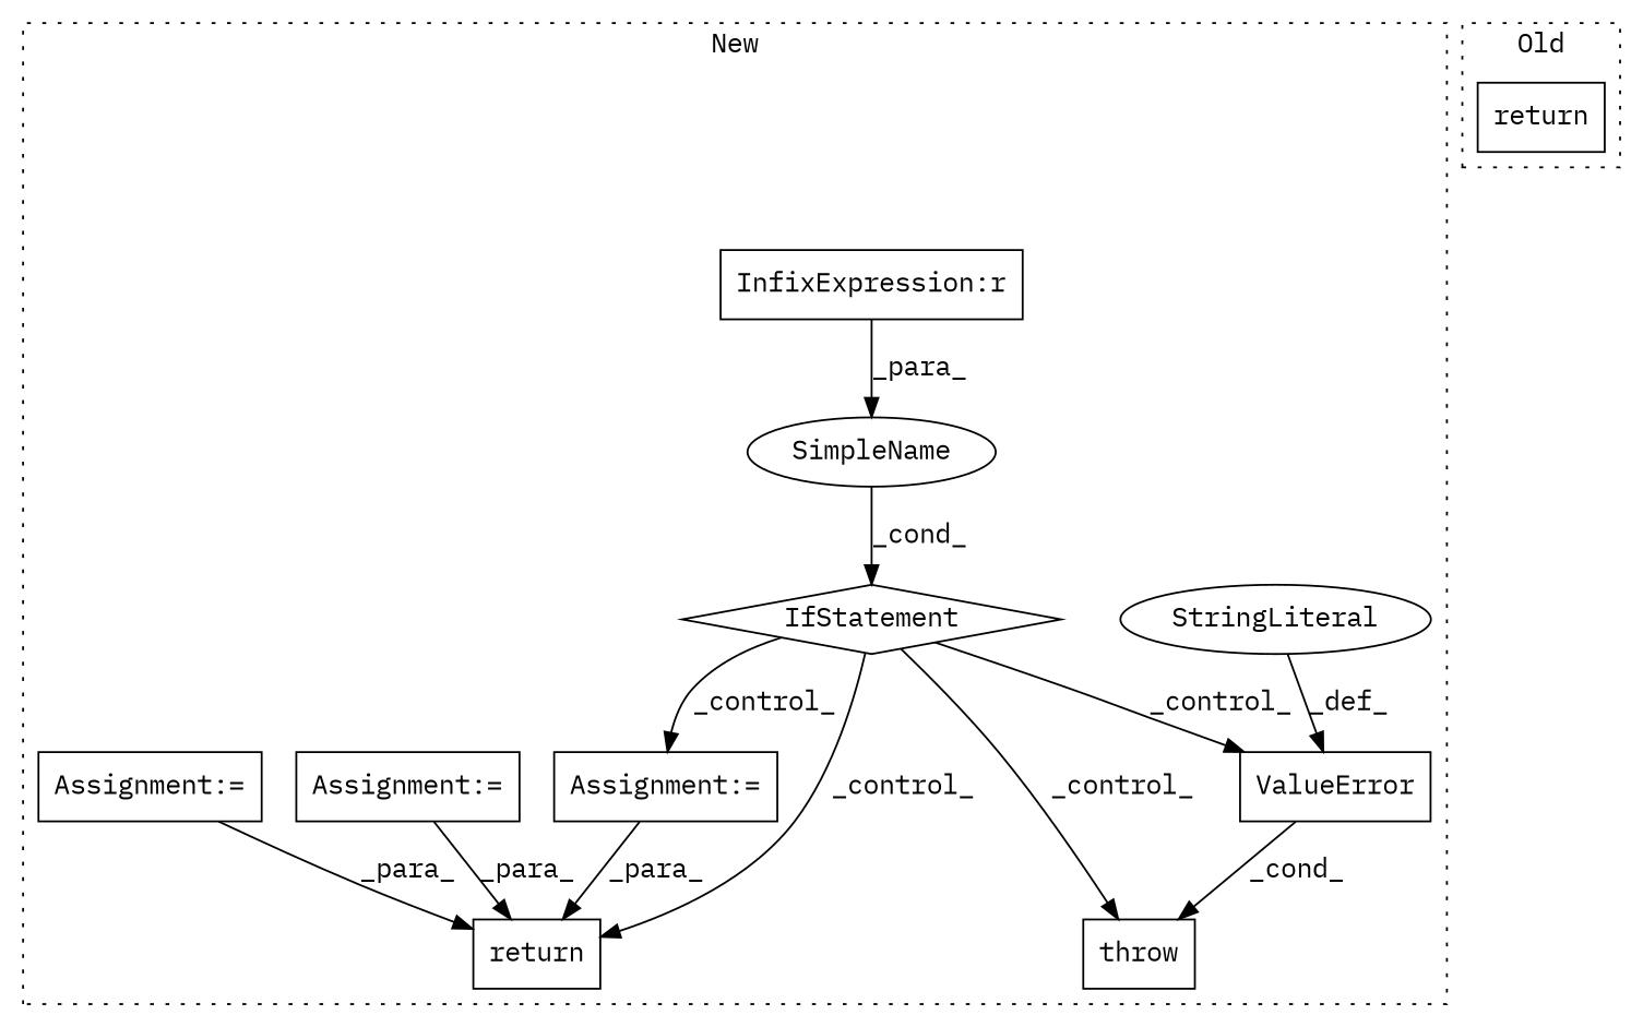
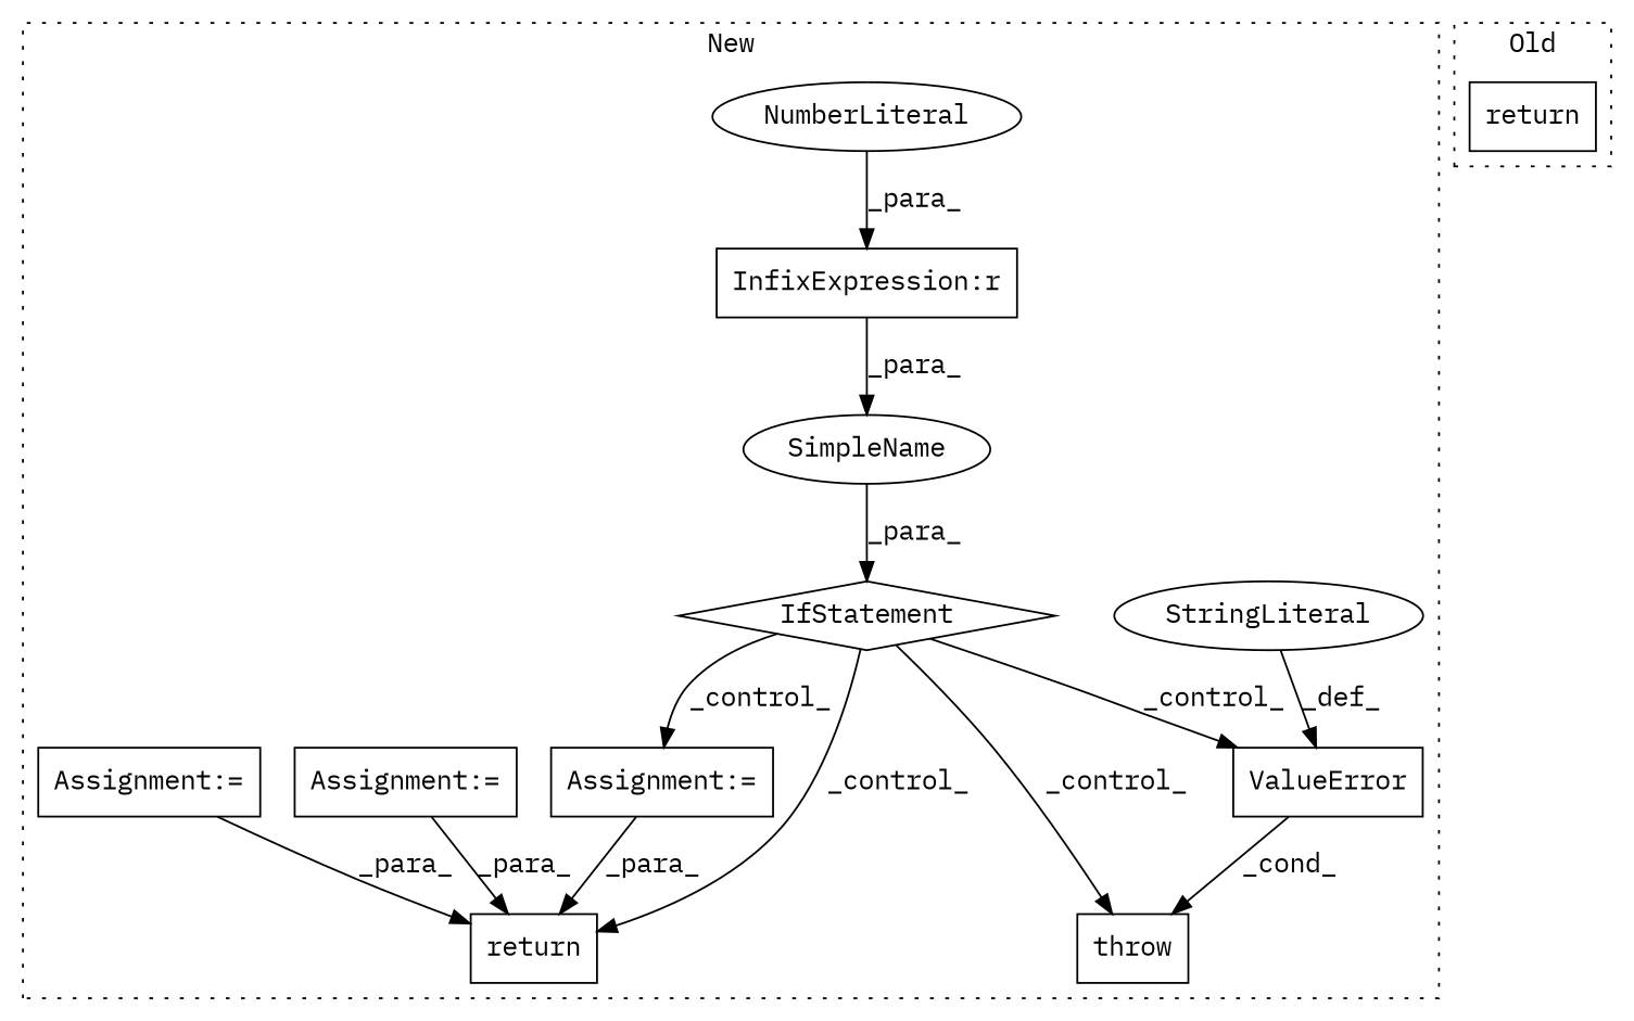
  digraph {
    fontname="IBM Plex Mono"
    node [a=7 fontname="IBM Plex Mono" l=6 shape=box]
    edge [fontname="IBM Plex Mono"]
    n1 [a=53 label=throw s=3983]
    n2 [a=25 l="4,2" label=IfStatement s="3951,3973" shape=diamond]
    n3 [a=42 label=SimpleName shape=ellipse l=""]
    n4 [a=41 l=7 label=return s=4341]
    n5 [a=27 l=3 label="InfixExpression:r" s=3968]
    n6 [a=32 l="11,1" label=ValueError s="3989,4030"]
    n7 [a=45 l=30 label=StringLiteral s=4000 shape=ellipse]
+   n8 [a=34 l=1 label=NumberLiteral s=3971 shape=ellipse]
    n9 [l=5 label="Assignment:=" s=3940]
    n10 [l=1 label="Assignment:=" s=4048]
    n11 [label="Assignment:=" s=3898]
    n12 [a=41 l=7 label=return s=3776]
    subgraph cluster_1 {
      label=New
      style=dotted
      n1
      n2
      n3
      n4
      n5
      n6
      n7
+     n8
      n9
      n10
      n11
    }
    subgraph cluster_2 {
      label=Old
      style=dotted
      n12
    }
    n2 -> n1 [label=_control_]
    n2 -> n4 [label=_control_]
    n2 -> n6 [label=_control_]
    n2 -> n10 [label=_control_]
-   n3 -> n2 [label=_cond_]
+   n3 -> n2 [label=_para_]
    n5 -> n3 [label=_para_]
    n6 -> n1 [label=_cond_]
    n7 -> n6 [label=_def_]
+   n8 -> n5 [label=_para_]
    n9 -> n4 [label=_para_]
    n10 -> n4 [label=_para_]
    n11 -> n4 [label=_para_]
  }
